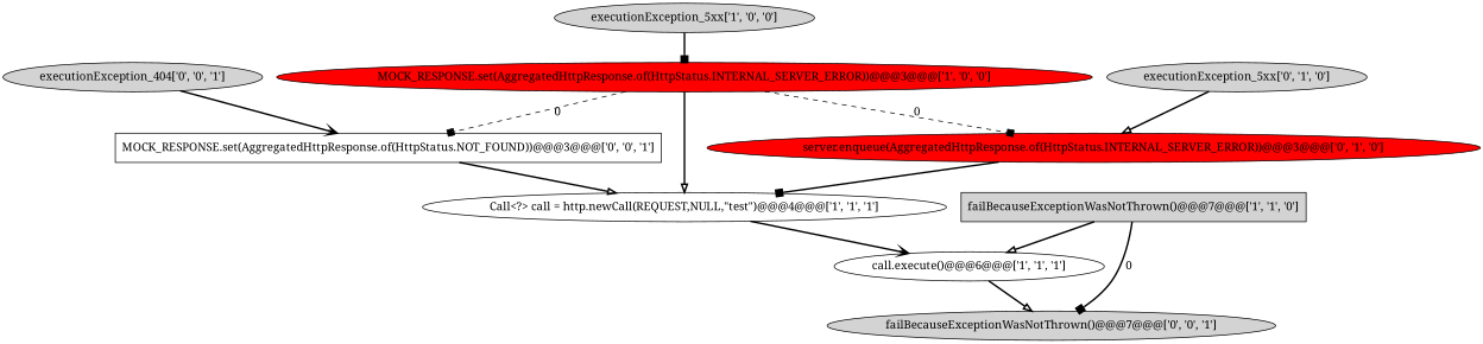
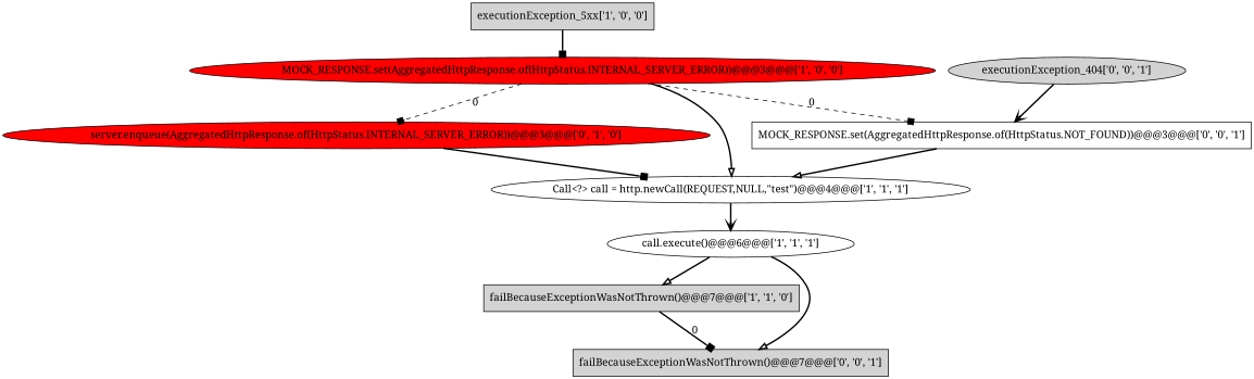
  digraph {
    fontname="Noto Serif"
    node [fillcolor=lightgray fontname="Noto Serif" shape=ellipse style=filled]
    edge [arrowhead=box fontname="Noto Serif" style=bold]
-   n1 [label="executionException_5xx['1', '0', '0']"]
+   n1 [label="executionException_5xx['1', '0', '0']" shape=box]
    n2 [fillcolor=red label="MOCK_RESPONSE.set(AggregatedHttpResponse.of(HttpStatus.INTERNAL_SERVER_ERROR))@@@3@@@['1', '0', '0']"]
    n3 [fillcolor=red label="server.enqueue(AggregatedHttpResponse.of(HttpStatus.INTERNAL_SERVER_ERROR))@@@3@@@['0', '1', '0']"]
    n4 [fillcolor=white label="Call<?> call = http.newCall(REQUEST,NULL,\"test\")@@@4@@@['1', '1', '1']"]
    n5 [fillcolor=white label="MOCK_RESPONSE.set(AggregatedHttpResponse.of(HttpStatus.NOT_FOUND))@@@3@@@['0', '0', '1']" shape=box]
    n6 [fillcolor=white label="call.execute()@@@6@@@['1', '1', '1']"]
    n7 [label="failBecauseExceptionWasNotThrown()@@@7@@@['1', '1', '0']" shape=box]
-   n8 [label="failBecauseExceptionWasNotThrown()@@@7@@@['0', '0', '1']"]
+   n8 [label="failBecauseExceptionWasNotThrown()@@@7@@@['0', '0', '1']" shape=box]
    n9 [label="executionException_404['0', '0', '1']"]
-   n10 [label="executionException_5xx['0', '1', '0']"]
    n1 -> n2
    n2 -> n3 [label=0 style=dashed]
    n2 -> n4 [arrowhead=onormal]
    n2 -> n5 [label=0 style=dashed]
    n3 -> n4
    n4 -> n6 [arrowhead=vee]
    n5 -> n4 [arrowhead=onormal]
-   n7 -> n6 [arrowhead=onormal]
+   n6 -> n7 [arrowhead=onormal]
    n6 -> n8 [arrowhead=onormal]
    n7 -> n8 [label=0]
    n9 -> n5 [arrowhead=vee]
-   n10 -> n3 [arrowhead=onormal]
  }
